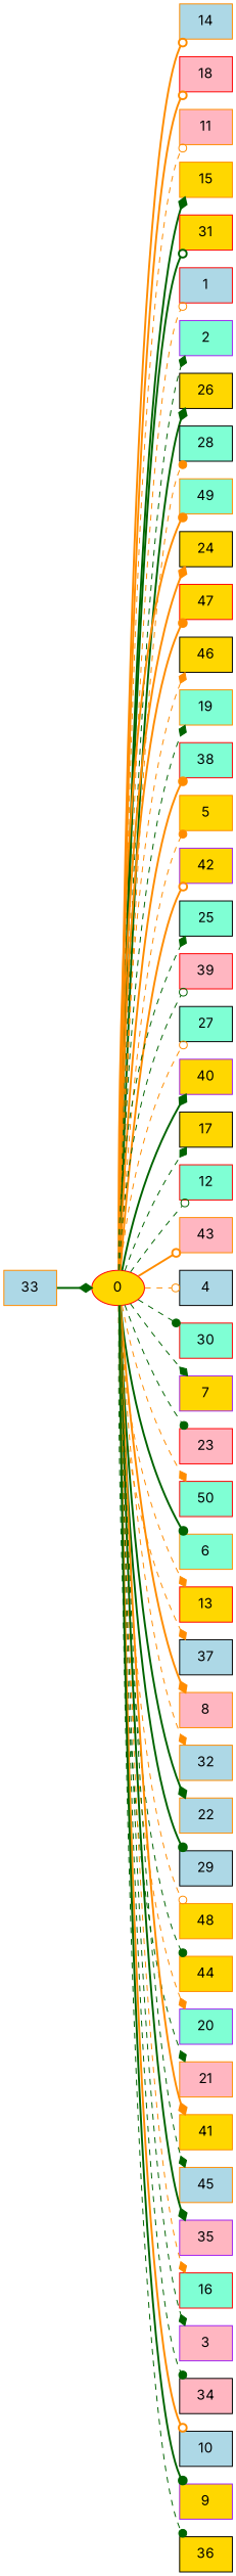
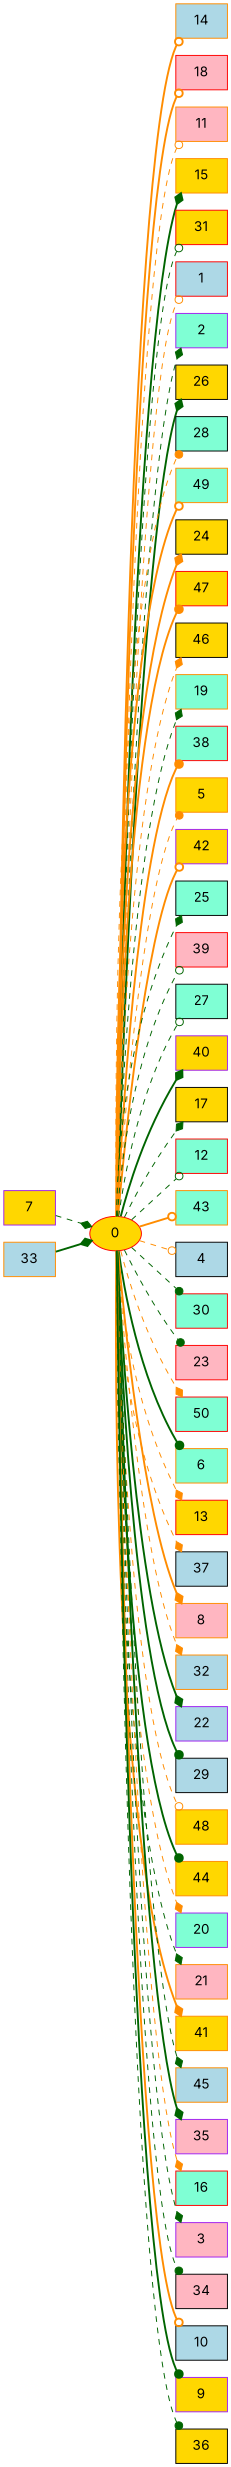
  digraph {
    fontname=Inter
    rankdir=LR
    node [color=darkorange fillcolor=gold fontname=Inter style=filled shape=box]
    edge [arrowhead=diamond color=darkgreen fontname=Inter style=dashed]
    0 [color=red shape=""]
    n2 [fillcolor=lightblue label="14\n"]
    n3 [color=red fillcolor=lightpink label="18\n"]
    n4 [fillcolor=lightpink label="11\n"]
    n5 [label="15\n"]
    n6 [color=red label="31\n"]
    n7 [color=red fillcolor=lightblue label="1\n"]
    n8 [color=purple fillcolor=aquamarine label="2\n"]
    n9 [color=black label="26\n"]
    n10 [color=black fillcolor=aquamarine label="28\n"]
    n11 [fillcolor=aquamarine label="49\n"]
    n12 [color=black label="24\n"]
    n13 [color=red label="47\n"]
    n14 [color=black label="46\n"]
    n15 [fillcolor=aquamarine label="19\n"]
    n16 [color=red fillcolor=aquamarine label="38\n"]
    n17 [label="5\n"]
    n18 [color=purple label="42\n"]
    n19 [color=black fillcolor=aquamarine label="25\n"]
    n20 [color=red fillcolor=lightpink label="39\n"]
    n21 [color=black fillcolor=aquamarine label="27\n"]
    n22 [color=purple label="40\n"]
    n23 [color=black label="17\n"]
    n24 [color=red fillcolor=aquamarine label="12\n"]
-   n25 [fillcolor=lightpink label="43\n"]
+   n25 [fillcolor=aquamarine label="43\n"]
    n26 [color=black fillcolor=lightblue label="4\n"]
    n27 [color=red fillcolor=aquamarine label="30\n"]
    n28 [color=purple label="7\n"]
    n29 [color=red fillcolor=lightpink label="23\n"]
    n30 [color=red fillcolor=aquamarine label="50\n"]
    n31 [fillcolor=aquamarine label="6\n"]
    n32 [color=red label="13\n"]
    n33 [color=black fillcolor=lightblue label="37\n"]
    n34 [fillcolor=lightpink label="8\n"]
    n35 [fillcolor=lightblue label="32\n"]
-   n36 [fillcolor=lightblue label="22\n"]
+   n36 [color=purple fillcolor=lightblue label="22\n"]
    n37 [color=black fillcolor=lightblue label="29\n"]
    n38 [label="48\n"]
    n39 [label="44\n"]
    n40 [color=purple fillcolor=aquamarine label="20\n"]
    n41 [fillcolor=lightpink label="21\n"]
    n42 [label="41\n"]
    n43 [fillcolor=lightblue label="45\n"]
    n44 [color=purple fillcolor=lightpink label="35\n"]
    n45 [color=red fillcolor=aquamarine label="16\n"]
    n46 [color=purple fillcolor=lightpink label="3\n"]
    n47 [color=black fillcolor=lightpink label="34\n"]
    n48 [color=black fillcolor=lightblue label="10\n"]
    n49 [color=purple label="9\n"]
    n50 [color=black label="36\n"]
    n51 [fillcolor=lightblue label="33\n"]
    0 -> n2 [arrowhead=odot color=darkorange style=bold]
    0 -> n3 [arrowhead=odot color=darkorange style=bold]
    0 -> n4 [arrowhead=odot color=darkorange]
    0 -> n5 [style=bold]
-   0 -> n6 [arrowhead=odot style=bold]
+   0 -> n6 [arrowhead=odot]
    0 -> n7 [arrowhead=odot color=darkorange]
    0 -> n8
    0 -> n9 [style=bold]
    0 -> n10 [arrowhead=dot color=darkorange]
-   0 -> n11 [arrowhead=dot color=darkorange style=bold]
+   0 -> n11 [arrowhead=odot color=darkorange style=bold]
    0 -> n12 [color=darkorange style=bold]
    0 -> n13 [arrowhead=dot color=darkorange style=bold]
    0 -> n14 [color=darkorange]
    0 -> n15
    0 -> n16 [arrowhead=dot color=darkorange style=bold]
    0 -> n17 [arrowhead=dot color=darkorange]
    0 -> n18 [arrowhead=odot color=darkorange style=bold]
    0 -> n19
    0 -> n20 [arrowhead=odot]
-   0 -> n21 [arrowhead=odot color=darkorange]
+   0 -> n21 [arrowhead=odot]
    0 -> n22 [style=bold]
    0 -> n23
    0 -> n24 [arrowhead=odot]
    0 -> n25 [arrowhead=odot color=darkorange style=bold]
    0 -> n26 [arrowhead=odot color=darkorange]
    0 -> n27 [arrowhead=dot]
-   0 -> n28
+   n28 -> 0
    0 -> n29 [arrowhead=dot]
    0 -> n30 [color=darkorange]
    0 -> n31 [arrowhead=dot style=bold]
    0 -> n32 [color=darkorange]
    0 -> n33 [color=darkorange]
    0 -> n34 [color=darkorange style=bold]
    0 -> n35 [color=darkorange]
    0 -> n36 [style=bold]
    0 -> n37 [arrowhead=dot style=bold]
    0 -> n38 [arrowhead=odot color=darkorange]
-   0 -> n39 [arrowhead=dot]
+   0 -> n39 [arrowhead=dot style=bold]
    0 -> n40 [color=darkorange]
    0 -> n41
    0 -> n42 [color=darkorange style=bold]
    0 -> n43
    0 -> n44 [style=bold]
    0 -> n45 [color=darkorange]
    0 -> n46
    0 -> n47 [arrowhead=dot]
    0 -> n48 [arrowhead=odot color=darkorange style=bold]
    0 -> n49 [arrowhead=dot style=bold]
    0 -> n50 [arrowhead=dot]
    n51 -> 0 [style=bold]
  }
